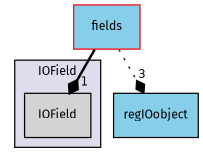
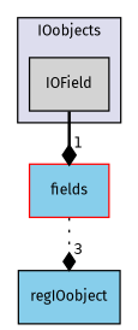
  digraph {
    compound=true
    fontname="Fira Sans"
    node [fillcolor=skyblue fontname="Fira Sans" fontsize=10 shape=box style=filled]
    edge [arrowhead=diamond fontname="Fira Sans" labeldistance=1.5 labelfontname=Helvetica labelfontsize=10]
    n1 [fillcolor=lightgrey label=IOField pencolor=black]
    n2 [color=red label=fields]
    n3 [label=regIOobject]
    subgraph cluster_1 {
      bgcolor="#ddddee"
      fontsize=10
-     label=IOField
+     label=IOobjects
      pencolor=black
      n1
    }
-   n2 -> n1 [headlabel=1 style=bold]
+   n1 -> n2 [headlabel=1 style=bold]
    n2 -> n3 [headlabel=3 style=dotted]
  }
